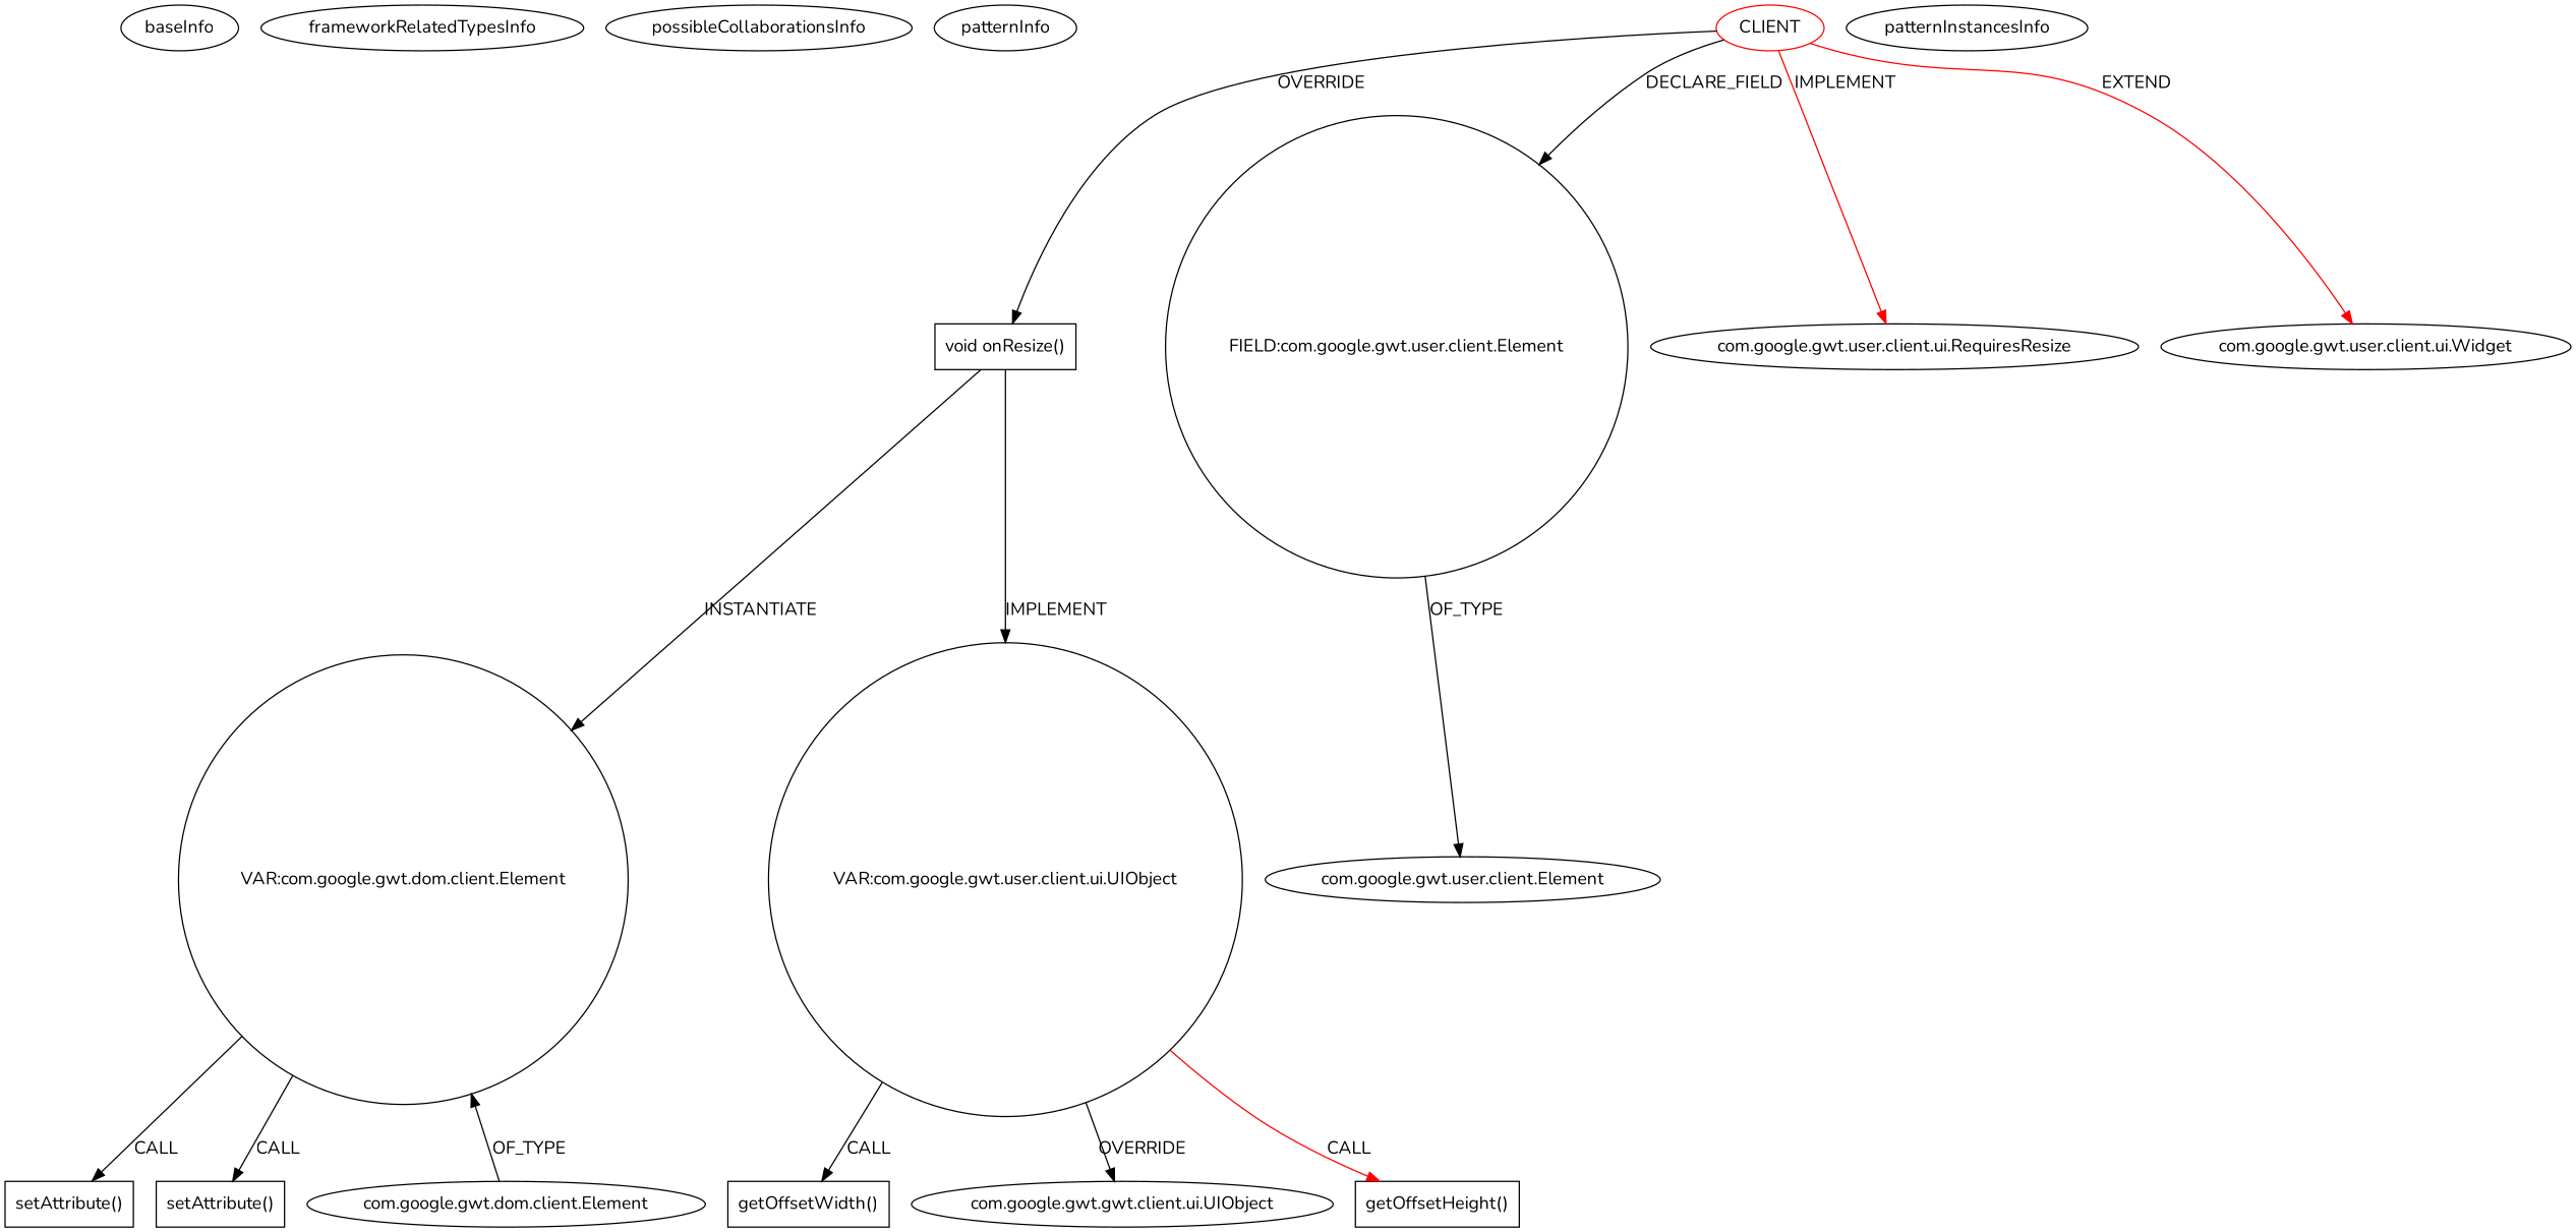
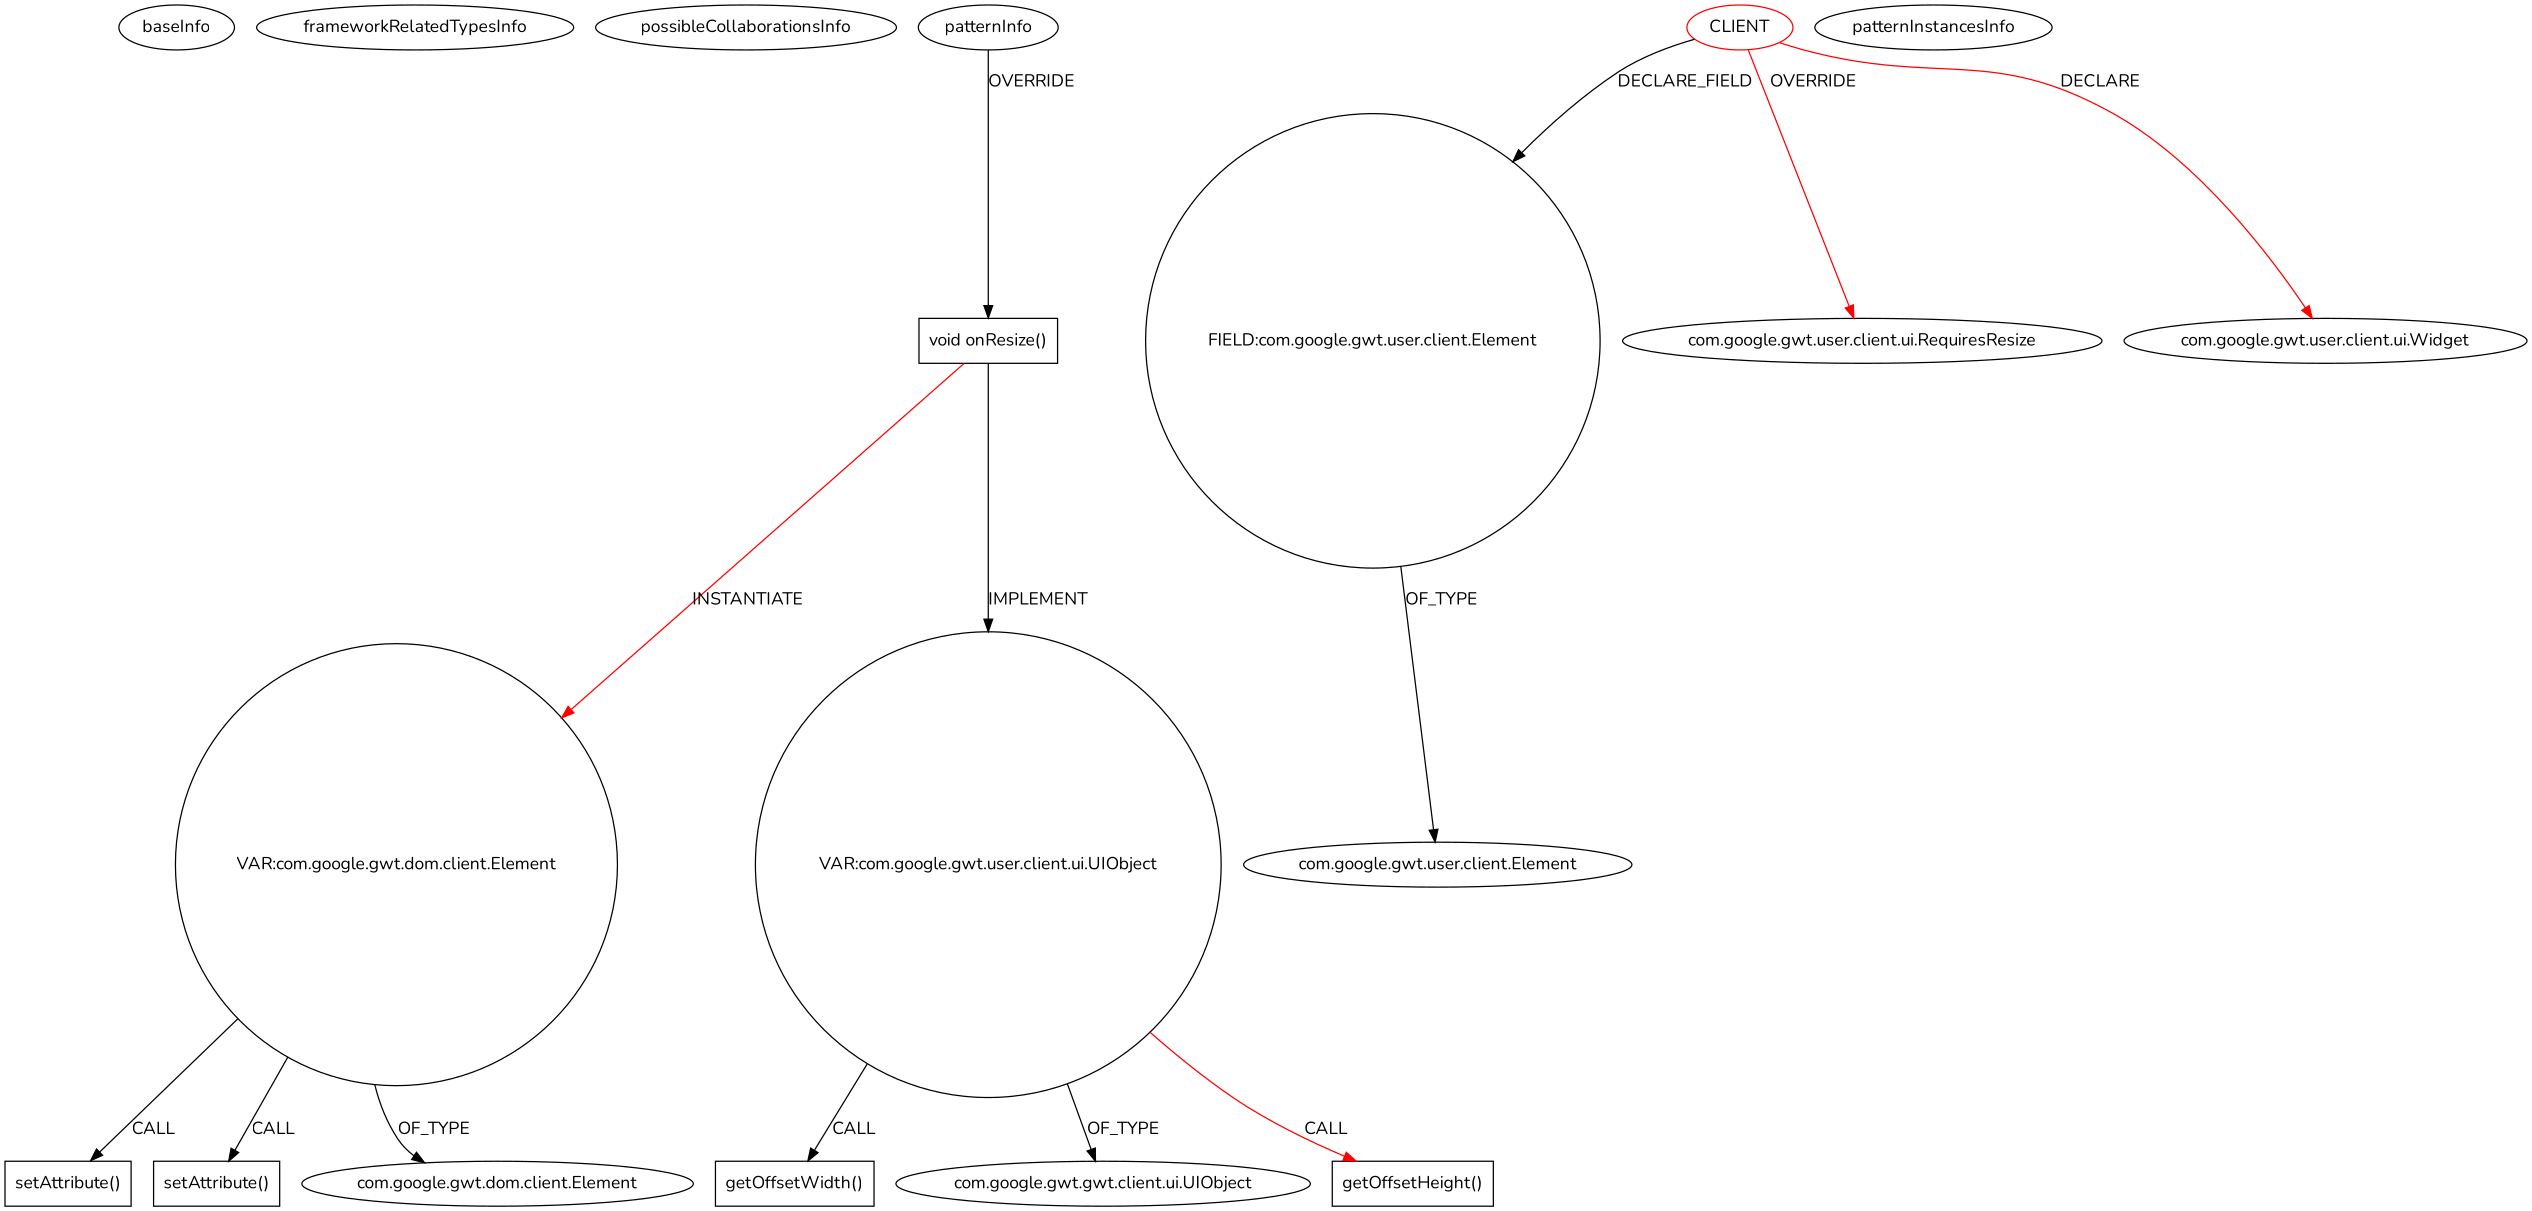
  digraph {
    fontname=Nunito
    node [fontname=Nunito isFrameworkType=false]
    edge [fontname=Nunito]
    baseInfo [category=pattern graphId=968 isAnonymous=false possibleRelation=false isFrameworkType=""]
    frameworkRelatedTypesInfo [0="com.google.gwt.user.client.ui.Widget" 1="com.google.gwt.user.client.ui.RequiresResize" isFrameworkType=""]
    possibleCollaborationsInfo [isFrameworkType=""]
    patternInfo [frequency=2.0 patternRootClient=0 isFrameworkType=""]
    patternInstancesInfo [0="timknip-easel-gwt~/timknip-easel-gwt/easel-gwt-master/src/easeljs/client/EaselJS.java~EaselJS~4547" 1="Coleim-easeljs-gwt_0.6~/Coleim-easeljs-gwt_0.6/easeljs-gwt_0.6-master/src/easeljs/client/EaselJS.java~EaselJS~89" isFrameworkType=""]
    n6 [label="void onResize()" shape=box vertexType=OVERRIDING_METHOD_DECLARATION]
    n7 [label="VAR:com.google.gwt.dom.client.Element" shape=circle vertexType=VARIABLE_EXPRESION]
    n8 [label="VAR:com.google.gwt.user.client.ui.UIObject" shape=circle vertexType=VARIABLE_EXPRESION]
    n9 [label="setAttribute()" shape=box vertexType=INSIDE_CALL]
    n10 [label="setAttribute()" shape=box vertexType=INSIDE_CALL]
    n11 [label="com.google.gwt.dom.client.Element" vertexType=FRAMEWORK_CLASS_TYPE]
    n12 [label="getOffsetWidth()" shape=box vertexType=INSIDE_CALL]
    n13 [label="com.google.gwt.gwt.client.ui.UIObject" vertexType=FRAMEWORK_CLASS_TYPE]
    n14 [label="getOffsetHeight()" shape=box vertexType=INSIDE_CALL]
    n15 [color=red label=CLIENT vertexType=ROOT_CLIENT_CLASS_DECLARATION]
    n16 [label="FIELD:com.google.gwt.user.client.Element" shape=circle vertexType=FIELD_DECLARATION]
    n17 [label="com.google.gwt.user.client.ui.RequiresResize" vertexType=FRAMEWORK_INTERFACE_TYPE]
    n18 [label="com.google.gwt.user.client.ui.Widget" vertexType=FRAMEWORK_CLASS_TYPE]
    n19 [label="com.google.gwt.user.client.Element" vertexType=FRAMEWORK_CLASS_TYPE]
-   n6 -> n7 [label=INSTANTIATE]
+   n6 -> n7 [label=INSTANTIATE color=red]
    n6 -> n8 [label=IMPLEMENT]
    n7 -> n9 [label=CALL]
    n7 -> n10 [label=CALL]
-   n11 -> n7 [label=OF_TYPE]
+   n7 -> n11 [label=OF_TYPE]
    n8 -> n12 [label=CALL]
-   n8 -> n13 [label=OVERRIDE]
+   n8 -> n13 [label=OF_TYPE]
    n8 -> n14 [color=red label=CALL]
-   n15 -> n6 [label=OVERRIDE]
+   patternInfo -> n6 [label=OVERRIDE]
    n15 -> n16 [label=DECLARE_FIELD]
-   n15 -> n17 [color=red label=IMPLEMENT]
-   n15 -> n18 [color=red label=EXTEND]
+   n15 -> n17 [color=red label=OVERRIDE]
+   n15 -> n18 [color=red label=DECLARE]
    n16 -> n19 [label=OF_TYPE]
  }
